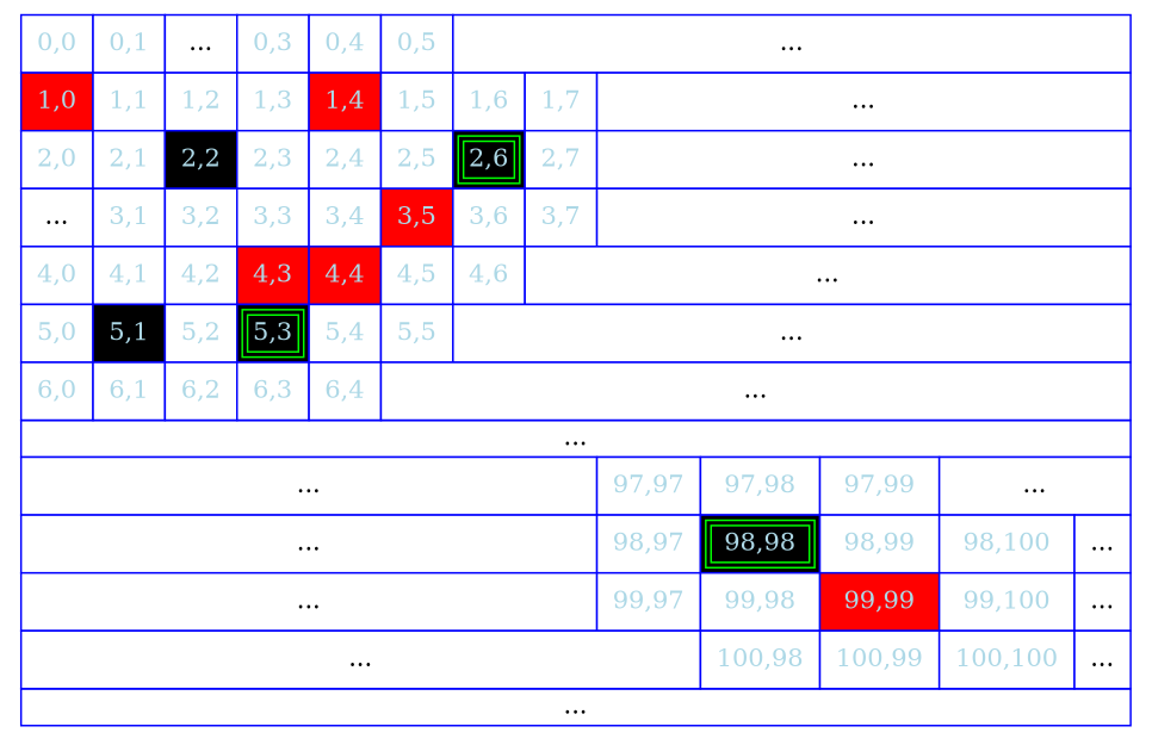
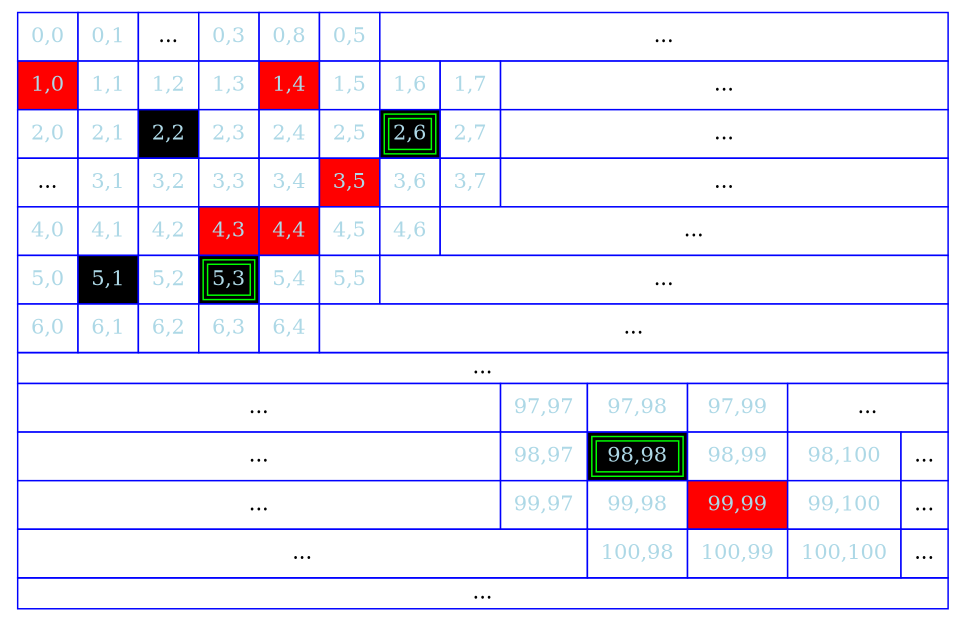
  digraph {
-   n1 [label=< 			<table border='0' cellborder='1' color='blue' cellspacing='0'> 				<tr> 					<td bgcolor='White'><font color='lightblue'> 						<table color='White'> 							<tr> 								<td>0,0</td> 							</tr> 						</table> 					</font></td> 					<td bgcolor='White'><font color='lightblue'> 						<table color='White'> 							<tr> 								<td>0,1</td> 							</tr> 						</table> 					</font></td> 					<td colspan='1' bgcolor='White'><font color='Black'> 						<table color='White'> 							<tr> 								<td>...</td> 							</tr> 						</table> 					</font></td> 					<td bgcolor='White'><font color='lightblue'> 						<table color='White'> 							<tr> 								<td>0,3</td> 							</tr> 						</table> 					</font></td> 					<td bgcolor='White'><font color='lightblue'> 						<table color='White'> 							<tr> 								<td>0,4</td> 							</tr> 						</table> 					</font></td> 					<td bgcolor='White'><font color='lightblue'> 						<table color='White'> 							<tr> 								<td>0,5</td> 							</tr> 						</table> 					</font></td> 					<td colspan='994' bgcolor='White'><font color='Black'> 						<table color='White'> 							<tr> 								<td>...</td> 							</tr> 						</table> 					</font></td> 				</tr> 				<tr> 					<td bgcolor='Red'><font color='lightblue'> 						<table color='Red'> 							<tr> 								<td>1,0</td> 							</tr> 						</table> 					</font></td> 					<td bgcolor='White'><font color='lightblue'> 						<table color='White'> 							<tr> 								<td>1,1</td> 							</tr> 						</table> 					</font></td> 					<td bgcolor='White'><font color='lightblue'> 						<table color='White'> 							<tr> 								<td>1,2</td> 							</tr> 						</table> 					</font></td> 					<td bgcolor='White'><font color='lightblue'> 						<table color='White'> 							<tr> 								<td>1,3</td> 							</tr> 						</table> 					</font></td> 					<td bgcolor='Red'><font color='lightblue'> 						<table color='Red'> 							<tr> 								<td>1,4</td> 							</tr> 						</table> 					</font></td> 					<td bgcolor='White'><font color='lightblue'> 						<table color='White'> 							<tr> 								<td>1,5</td> 							</tr> 						</table> 					</font></td> 					<td bgcolor='White'><font color='lightblue'> 						<table color='White'> 							<tr> 								<td>1,6</td> 							</tr> 						</table> 					</font></td> 					<td bgcolor='White'><font color='lightblue'> 						<table color='White'> 							<tr> 								<td>1,7</td> 							</tr> 						</table> 					</font></td> 					<td colspan='992' bgcolor='White'><font color='Black'> 						<table color='White'> 							<tr> 								<td>...</td> 							</tr> 						</table> 					</font></td> 				</tr> 				<tr> 					<td bgcolor='White'><font color='lightblue'> 						<table color='White'> 							<tr> 								<td>2,0</td> 							</tr> 						</table> 					</font></td> 					<td bgcolor='White'><font color='lightblue'> 						<table color='White'> 							<tr> 								<td>2,1</td> 							</tr> 						</table> 					</font></td> 					<td bgcolor='Black'><font color='lightblue'> 						<table color='Black'> 							<tr> 								<td>2,2</td> 							</tr> 						</table> 					</font></td> 					<td bgcolor='White'><font color='lightblue'> 						<table color='White'> 							<tr> 								<td>2,3</td> 							</tr> 						</table> 					</font></td> 					<td bgcolor='White'><font color='lightblue'> 						<table color='White'> 							<tr> 								<td>2,4</td> 							</tr> 						</table> 					</font></td> 					<td bgcolor='White'><font color='lightblue'> 						<table color='White'> 							<tr> 								<td>2,5</td> 							</tr> 						</table> 					</font></td> 					<td bgcolor='Black'><font color='lightblue'> 						<table color='Green'> 							<tr> 								<td>2,6</td> 							</tr> 						</table> 					</font></td> 					<td bgcolor='White'><font color='lightblue'> 						<table color='White'> 							<tr> 								<td>2,7</td> 							</tr> 						</table> 					</font></td> 					<td colspan='992' bgcolor='White'><font color='Black'> 						<table color='White'> 							<tr> 								<td>...</td> 							</tr> 						</table> 					</font></td> 				</tr> 				<tr> 					<td colspan='1' bgcolor='White'><font color='Black'> 						<table color='White'> 							<tr> 								<td>...</td> 							</tr> 						</table> 					</font></td> 					<td bgcolor='White'><font color='lightblue'> 						<table color='White'> 							<tr> 								<td>3,1</td> 							</tr> 						</table> 					</font></td> 					<td bgcolor='White'><font color='lightblue'> 						<table color='White'> 							<tr> 								<td>3,2</td> 							</tr> 						</table> 					</font></td> 					<td bgcolor='White'><font color='lightblue'> 						<table color='White'> 							<tr> 								<td>3,3</td> 							</tr> 						</table> 					</font></td> 					<td bgcolor='White'><font color='lightblue'> 						<table color='White'> 							<tr> 								<td>3,4</td> 							</tr> 						</table> 					</font></td> 					<td bgcolor='Red'><font color='lightblue'> 						<table color='Red'> 							<tr> 								<td>3,5</td> 							</tr> 						</table> 					</font></td> 					<td bgcolor='White'><font color='lightblue'> 						<table color='White'> 							<tr> 								<td>3,6</td> 							</tr> 						</table> 					</font></td> 					<td bgcolor='White'><font color='lightblue'> 						<table color='White'> 							<tr> 								<td>3,7</td> 							</tr> 						</table> 					</font></td> 					<td colspan='992' bgcolor='White'><font color='Black'> 						<table color='White'> 							<tr> 								<td>...</td> 							</tr> 						</table> 					</font></td> 				</tr> 				<tr> 					<td bgcolor='White'><font color='lightblue'> 						<table color='White'> 							<tr> 								<td>4,0</td> 							</tr> 						</table> 					</font></td> 					<td bgcolor='White'><font color='lightblue'> 						<table color='White'> 							<tr> 								<td>4,1</td> 							</tr> 						</table> 					</font></td> 					<td bgcolor='White'><font color='lightblue'> 						<table color='White'> 							<tr> 								<td>4,2</td> 							</tr> 						</table> 					</font></td> 					<td bgcolor='Red'><font color='lightblue'> 						<table color='Red'> 							<tr> 								<td>4,3</td> 							</tr> 						</table> 					</font></td> 					<td bgcolor='Red'><font color='lightblue'> 						<table color='Red'> 							<tr> 								<td>4,4</td> 							</tr> 						</table> 					</font></td> 					<td bgcolor='White'><font color='lightblue'> 						<table color='White'> 							<tr> 								<td>4,5</td> 							</tr> 						</table> 					</font></td> 					<td bgcolor='White'><font color='lightblue'> 						<table color='White'> 							<tr> 								<td>4,6</td> 							</tr> 						</table> 					</font></td> 					<td colspan='993' bgcolor='White'><font color='Black'> 						<table color='White'> 							<tr> 								<td>...</td> 							</tr> 						</table> 					</font></td> 				</tr> 				<tr> 					<td bgcolor='White'><font color='lightblue'> 						<table color='White'> 							<tr> 								<td>5,0</td> 							</tr> 						</table> 					</font></td> 					<td bgcolor='Black'><font color='lightblue'> 						<table color='Black'> 							<tr> 								<td>5,1</td> 							</tr> 						</table> 					</font></td> 					<td bgcolor='White'><font color='lightblue'> 						<table color='White'> 							<tr> 								<td>5,2</td> 							</tr> 						</table> 					</font></td> 					<td bgcolor='Black'><font color='lightblue'> 						<table color='Green'> 							<tr> 								<td>5,3</td> 							</tr> 						</table> 					</font></td> 					<td bgcolor='White'><font color='lightblue'> 						<table color='White'> 							<tr> 								<td>5,4</td> 							</tr> 						</table> 					</font></td> 					<td bgcolor='White'><font color='lightblue'> 						<table color='White'> 							<tr> 								<td>5,5</td> 							</tr> 						</table> 					</font></td> 					<td colspan='994' bgcolor='White'><font color='Black'> 						<table color='White'> 							<tr> 								<td>...</td> 							</tr> 						</table> 					</font></td> 				</tr> 				<tr> 					<td bgcolor='White'><font color='lightblue'> 						<table color='White'> 							<tr> 								<td>6,0</td> 							</tr> 						</table> 					</font></td> 					<td bgcolor='White'><font color='lightblue'> 						<table color='White'> 							<tr> 								<td>6,1</td> 							</tr> 						</table> 					</font></td> 					<td bgcolor='White'><font color='lightblue'> 						<table color='White'> 							<tr> 								<td>6,2</td> 							</tr> 						</table> 					</font></td> 					<td bgcolor='White'><font color='lightblue'> 						<table color='White'> 							<tr> 								<td>6,3</td> 							</tr> 						</table> 					</font></td> 					<td bgcolor='White'><font color='lightblue'> 						<table color='White'> 							<tr> 								<td>6,4</td> 							</tr> 						</table> 					</font></td> 					<td colspan='995' bgcolor='White'><font color='Black'> 						<table color='White'> 							<tr> 								<td>...</td> 							</tr> 						</table> 					</font></td> 				</tr> 				<tr> 					<td colspan='1000'>...</td> 				</tr> 				<tr> 					<td colspan='97' bgcolor='White'><font color='Black'> 						<table color='White'> 							<tr> 								<td>...</td> 							</tr> 						</table> 					</font></td> 					<td bgcolor='White'><font color='lightblue'> 						<table color='White'> 							<tr> 								<td>97,97</td> 							</tr> 						</table> 					</font></td> 					<td bgcolor='White'><font color='lightblue'> 						<table color='White'> 							<tr> 								<td>97,98</td> 							</tr> 						</table> 					</font></td> 					<td bgcolor='White'><font color='lightblue'> 						<table color='White'> 							<tr> 								<td>97,99</td> 							</tr> 						</table> 					</font></td> 					<td colspan='900' bgcolor='White'><font color='Black'> 						<table color='White'> 							<tr> 								<td>...</td> 							</tr> 						</table> 					</font></td> 				</tr> 				<tr> 					<td colspan='97' bgcolor='White'><font color='Black'> 						<table color='White'> 							<tr> 								<td>...</td> 							</tr> 						</table> 					</font></td> 					<td bgcolor='White'><font color='lightblue'> 						<table color='White'> 							<tr> 								<td>98,97</td> 							</tr> 						</table> 					</font></td> 					<td bgcolor='Black'><font color='lightblue'> 						<table color='Green'> 							<tr> 								<td>98,98</td> 							</tr> 						</table> 					</font></td> 					<td bgcolor='White'><font color='lightblue'> 						<table color='White'> 							<tr> 								<td>98,99</td> 							</tr> 						</table> 					</font></td> 					<td bgcolor='White'><font color='lightblue'> 						<table color='White'> 							<tr> 								<td>98,100</td> 							</tr> 						</table> 					</font></td> 					<td colspan='899' bgcolor='White'><font color='Black'> 						<table color='White'> 							<tr> 								<td>...</td> 							</tr> 						</table> 					</font></td> 				</tr> 				<tr> 					<td colspan='97' bgcolor='White'><font color='Black'> 						<table color='White'> 							<tr> 								<td>...</td> 							</tr> 						</table> 					</font></td> 					<td bgcolor='White'><font color='lightblue'> 						<table color='White'> 							<tr> 								<td>99,97</td> 							</tr> 						</table> 					</font></td> 					<td bgcolor='White'><font color='lightblue'> 						<table color='White'> 							<tr> 								<td>99,98</td> 							</tr> 						</table> 					</font></td> 					<td bgcolor='Red'><font color='lightblue'> 						<table color='Red'> 							<tr> 								<td>99,99</td> 							</tr> 						</table> 					</font></td> 					<td bgcolor='White'><font color='lightblue'> 						<table color='White'> 							<tr> 								<td>99,100</td> 							</tr> 						</table> 					</font></td> 					<td colspan='899' bgcolor='White'><font color='Black'> 						<table color='White'> 							<tr> 								<td>...</td> 							</tr> 						</table> 					</font></td> 				</tr> 				<tr> 					<td colspan='98' bgcolor='White'><font color='Black'> 						<table color='White'> 							<tr> 								<td>...</td> 							</tr> 						</table> 					</font></td> 					<td bgcolor='White'><font color='lightblue'> 						<table color='White'> 							<tr> 								<td>100,98</td> 							</tr> 						</table> 					</font></td> 					<td bgcolor='White'><font color='lightblue'> 						<table color='White'> 							<tr> 								<td>100,99</td> 							</tr> 						</table> 					</font></td> 					<td bgcolor='White'><font color='lightblue'> 						<table color='White'> 							<tr> 								<td>100,100</td> 							</tr> 						</table> 					</font></td> 					<td colspan='899' bgcolor='White'><font color='Black'> 						<table color='White'> 							<tr> 								<td>...</td> 							</tr> 						</table> 					</font></td> 				</tr> 				<tr> 					<td colspan='1000'>...</td> 				</tr> 			</table> 		> shape=plaintext]
+   n1 [label=< 			<table border='0' cellborder='1' color='blue' cellspacing='0'> 				<tr> 					<td bgcolor='White'><font color='lightblue'> 						<table color='White'> 							<tr> 								<td>0,0</td> 							</tr> 						</table> 					</font></td> 					<td bgcolor='White'><font color='lightblue'> 						<table color='White'> 							<tr> 								<td>0,1</td> 							</tr> 						</table> 					</font></td> 					<td colspan='1' bgcolor='White'><font color='Black'> 						<table color='White'> 							<tr> 								<td>...</td> 							</tr> 						</table> 					</font></td> 					<td bgcolor='White'><font color='lightblue'> 						<table color='White'> 							<tr> 								<td>0,3</td> 							</tr> 						</table> 					</font></td> 					<td bgcolor='White'><font color='lightblue'> 						<table color='White'> 							<tr> 								<td>0,8</td> 							</tr> 						</table> 					</font></td> 					<td bgcolor='White'><font color='lightblue'> 						<table color='White'> 							<tr> 								<td>0,5</td> 							</tr> 						</table> 					</font></td> 					<td colspan='994' bgcolor='White'><font color='Black'> 						<table color='White'> 							<tr> 								<td>...</td> 							</tr> 						</table> 					</font></td> 				</tr> 				<tr> 					<td bgcolor='Red'><font color='lightblue'> 						<table color='Red'> 							<tr> 								<td>1,0</td> 							</tr> 						</table> 					</font></td> 					<td bgcolor='White'><font color='lightblue'> 						<table color='White'> 							<tr> 								<td>1,1</td> 							</tr> 						</table> 					</font></td> 					<td bgcolor='White'><font color='lightblue'> 						<table color='White'> 							<tr> 								<td>1,2</td> 							</tr> 						</table> 					</font></td> 					<td bgcolor='White'><font color='lightblue'> 						<table color='White'> 							<tr> 								<td>1,3</td> 							</tr> 						</table> 					</font></td> 					<td bgcolor='Red'><font color='lightblue'> 						<table color='Red'> 							<tr> 								<td>1,4</td> 							</tr> 						</table> 					</font></td> 					<td bgcolor='White'><font color='lightblue'> 						<table color='White'> 							<tr> 								<td>1,5</td> 							</tr> 						</table> 					</font></td> 					<td bgcolor='White'><font color='lightblue'> 						<table color='White'> 							<tr> 								<td>1,6</td> 							</tr> 						</table> 					</font></td> 					<td bgcolor='White'><font color='lightblue'> 						<table color='White'> 							<tr> 								<td>1,7</td> 							</tr> 						</table> 					</font></td> 					<td colspan='992' bgcolor='White'><font color='Black'> 						<table color='White'> 							<tr> 								<td>...</td> 							</tr> 						</table> 					</font></td> 				</tr> 				<tr> 					<td bgcolor='White'><font color='lightblue'> 						<table color='White'> 							<tr> 								<td>2,0</td> 							</tr> 						</table> 					</font></td> 					<td bgcolor='White'><font color='lightblue'> 						<table color='White'> 							<tr> 								<td>2,1</td> 							</tr> 						</table> 					</font></td> 					<td bgcolor='Black'><font color='lightblue'> 						<table color='Black'> 							<tr> 								<td>2,2</td> 							</tr> 						</table> 					</font></td> 					<td bgcolor='White'><font color='lightblue'> 						<table color='White'> 							<tr> 								<td>2,3</td> 							</tr> 						</table> 					</font></td> 					<td bgcolor='White'><font color='lightblue'> 						<table color='White'> 							<tr> 								<td>2,4</td> 							</tr> 						</table> 					</font></td> 					<td bgcolor='White'><font color='lightblue'> 						<table color='White'> 							<tr> 								<td>2,5</td> 							</tr> 						</table> 					</font></td> 					<td bgcolor='Black'><font color='lightblue'> 						<table color='Green'> 							<tr> 								<td>2,6</td> 							</tr> 						</table> 					</font></td> 					<td bgcolor='White'><font color='lightblue'> 						<table color='White'> 							<tr> 								<td>2,7</td> 							</tr> 						</table> 					</font></td> 					<td colspan='992' bgcolor='White'><font color='Black'> 						<table color='White'> 							<tr> 								<td>...</td> 							</tr> 						</table> 					</font></td> 				</tr> 				<tr> 					<td colspan='1' bgcolor='White'><font color='Black'> 						<table color='White'> 							<tr> 								<td>...</td> 							</tr> 						</table> 					</font></td> 					<td bgcolor='White'><font color='lightblue'> 						<table color='White'> 							<tr> 								<td>3,1</td> 							</tr> 						</table> 					</font></td> 					<td bgcolor='White'><font color='lightblue'> 						<table color='White'> 							<tr> 								<td>3,2</td> 							</tr> 						</table> 					</font></td> 					<td bgcolor='White'><font color='lightblue'> 						<table color='White'> 							<tr> 								<td>3,3</td> 							</tr> 						</table> 					</font></td> 					<td bgcolor='White'><font color='lightblue'> 						<table color='White'> 							<tr> 								<td>3,4</td> 							</tr> 						</table> 					</font></td> 					<td bgcolor='Red'><font color='lightblue'> 						<table color='Red'> 							<tr> 								<td>3,5</td> 							</tr> 						</table> 					</font></td> 					<td bgcolor='White'><font color='lightblue'> 						<table color='White'> 							<tr> 								<td>3,6</td> 							</tr> 						</table> 					</font></td> 					<td bgcolor='White'><font color='lightblue'> 						<table color='White'> 							<tr> 								<td>3,7</td> 							</tr> 						</table> 					</font></td> 					<td colspan='992' bgcolor='White'><font color='Black'> 						<table color='White'> 							<tr> 								<td>...</td> 							</tr> 						</table> 					</font></td> 				</tr> 				<tr> 					<td bgcolor='White'><font color='lightblue'> 						<table color='White'> 							<tr> 								<td>4,0</td> 							</tr> 						</table> 					</font></td> 					<td bgcolor='White'><font color='lightblue'> 						<table color='White'> 							<tr> 								<td>4,1</td> 							</tr> 						</table> 					</font></td> 					<td bgcolor='White'><font color='lightblue'> 						<table color='White'> 							<tr> 								<td>4,2</td> 							</tr> 						</table> 					</font></td> 					<td bgcolor='Red'><font color='lightblue'> 						<table color='Red'> 							<tr> 								<td>4,3</td> 							</tr> 						</table> 					</font></td> 					<td bgcolor='Red'><font color='lightblue'> 						<table color='Red'> 							<tr> 								<td>4,4</td> 							</tr> 						</table> 					</font></td> 					<td bgcolor='White'><font color='lightblue'> 						<table color='White'> 							<tr> 								<td>4,5</td> 							</tr> 						</table> 					</font></td> 					<td bgcolor='White'><font color='lightblue'> 						<table color='White'> 							<tr> 								<td>4,6</td> 							</tr> 						</table> 					</font></td> 					<td colspan='993' bgcolor='White'><font color='Black'> 						<table color='White'> 							<tr> 								<td>...</td> 							</tr> 						</table> 					</font></td> 				</tr> 				<tr> 					<td bgcolor='White'><font color='lightblue'> 						<table color='White'> 							<tr> 								<td>5,0</td> 							</tr> 						</table> 					</font></td> 					<td bgcolor='Black'><font color='lightblue'> 						<table color='Black'> 							<tr> 								<td>5,1</td> 							</tr> 						</table> 					</font></td> 					<td bgcolor='White'><font color='lightblue'> 						<table color='White'> 							<tr> 								<td>5,2</td> 							</tr> 						</table> 					</font></td> 					<td bgcolor='Black'><font color='lightblue'> 						<table color='Green'> 							<tr> 								<td>5,3</td> 							</tr> 						</table> 					</font></td> 					<td bgcolor='White'><font color='lightblue'> 						<table color='White'> 							<tr> 								<td>5,4</td> 							</tr> 						</table> 					</font></td> 					<td bgcolor='White'><font color='lightblue'> 						<table color='White'> 							<tr> 								<td>5,5</td> 							</tr> 						</table> 					</font></td> 					<td colspan='994' bgcolor='White'><font color='Black'> 						<table color='White'> 							<tr> 								<td>...</td> 							</tr> 						</table> 					</font></td> 				</tr> 				<tr> 					<td bgcolor='White'><font color='lightblue'> 						<table color='White'> 							<tr> 								<td>6,0</td> 							</tr> 						</table> 					</font></td> 					<td bgcolor='White'><font color='lightblue'> 						<table color='White'> 							<tr> 								<td>6,1</td> 							</tr> 						</table> 					</font></td> 					<td bgcolor='White'><font color='lightblue'> 						<table color='White'> 							<tr> 								<td>6,2</td> 							</tr> 						</table> 					</font></td> 					<td bgcolor='White'><font color='lightblue'> 						<table color='White'> 							<tr> 								<td>6,3</td> 							</tr> 						</table> 					</font></td> 					<td bgcolor='White'><font color='lightblue'> 						<table color='White'> 							<tr> 								<td>6,4</td> 							</tr> 						</table> 					</font></td> 					<td colspan='995' bgcolor='White'><font color='Black'> 						<table color='White'> 							<tr> 								<td>...</td> 							</tr> 						</table> 					</font></td> 				</tr> 				<tr> 					<td colspan='1000'>...</td> 				</tr> 				<tr> 					<td colspan='97' bgcolor='White'><font color='Black'> 						<table color='White'> 							<tr> 								<td>...</td> 							</tr> 						</table> 					</font></td> 					<td bgcolor='White'><font color='lightblue'> 						<table color='White'> 							<tr> 								<td>97,97</td> 							</tr> 						</table> 					</font></td> 					<td bgcolor='White'><font color='lightblue'> 						<table color='White'> 							<tr> 								<td>97,98</td> 							</tr> 						</table> 					</font></td> 					<td bgcolor='White'><font color='lightblue'> 						<table color='White'> 							<tr> 								<td>97,99</td> 							</tr> 						</table> 					</font></td> 					<td colspan='900' bgcolor='White'><font color='Black'> 						<table color='White'> 							<tr> 								<td>...</td> 							</tr> 						</table> 					</font></td> 				</tr> 				<tr> 					<td colspan='97' bgcolor='White'><font color='Black'> 						<table color='White'> 							<tr> 								<td>...</td> 							</tr> 						</table> 					</font></td> 					<td bgcolor='White'><font color='lightblue'> 						<table color='White'> 							<tr> 								<td>98,97</td> 							</tr> 						</table> 					</font></td> 					<td bgcolor='Black'><font color='lightblue'> 						<table color='Green'> 							<tr> 								<td>98,98</td> 							</tr> 						</table> 					</font></td> 					<td bgcolor='White'><font color='lightblue'> 						<table color='White'> 							<tr> 								<td>98,99</td> 							</tr> 						</table> 					</font></td> 					<td bgcolor='White'><font color='lightblue'> 						<table color='White'> 							<tr> 								<td>98,100</td> 							</tr> 						</table> 					</font></td> 					<td colspan='899' bgcolor='White'><font color='Black'> 						<table color='White'> 							<tr> 								<td>...</td> 							</tr> 						</table> 					</font></td> 				</tr> 				<tr> 					<td colspan='97' bgcolor='White'><font color='Black'> 						<table color='White'> 							<tr> 								<td>...</td> 							</tr> 						</table> 					</font></td> 					<td bgcolor='White'><font color='lightblue'> 						<table color='White'> 							<tr> 								<td>99,97</td> 							</tr> 						</table> 					</font></td> 					<td bgcolor='White'><font color='lightblue'> 						<table color='White'> 							<tr> 								<td>99,98</td> 							</tr> 						</table> 					</font></td> 					<td bgcolor='Red'><font color='lightblue'> 						<table color='Red'> 							<tr> 								<td>99,99</td> 							</tr> 						</table> 					</font></td> 					<td bgcolor='White'><font color='lightblue'> 						<table color='White'> 							<tr> 								<td>99,100</td> 							</tr> 						</table> 					</font></td> 					<td colspan='899' bgcolor='White'><font color='Black'> 						<table color='White'> 							<tr> 								<td>...</td> 							</tr> 						</table> 					</font></td> 				</tr> 				<tr> 					<td colspan='98' bgcolor='White'><font color='Black'> 						<table color='White'> 							<tr> 								<td>...</td> 							</tr> 						</table> 					</font></td> 					<td bgcolor='White'><font color='lightblue'> 						<table color='White'> 							<tr> 								<td>100,98</td> 							</tr> 						</table> 					</font></td> 					<td bgcolor='White'><font color='lightblue'> 						<table color='White'> 							<tr> 								<td>100,99</td> 							</tr> 						</table> 					</font></td> 					<td bgcolor='White'><font color='lightblue'> 						<table color='White'> 							<tr> 								<td>100,100</td> 							</tr> 						</table> 					</font></td> 					<td colspan='899' bgcolor='White'><font color='Black'> 						<table color='White'> 							<tr> 								<td>...</td> 							</tr> 						</table> 					</font></td> 				</tr> 				<tr> 					<td colspan='1000'>...</td> 				</tr> 			</table> 		> shape=plaintext]
  }
